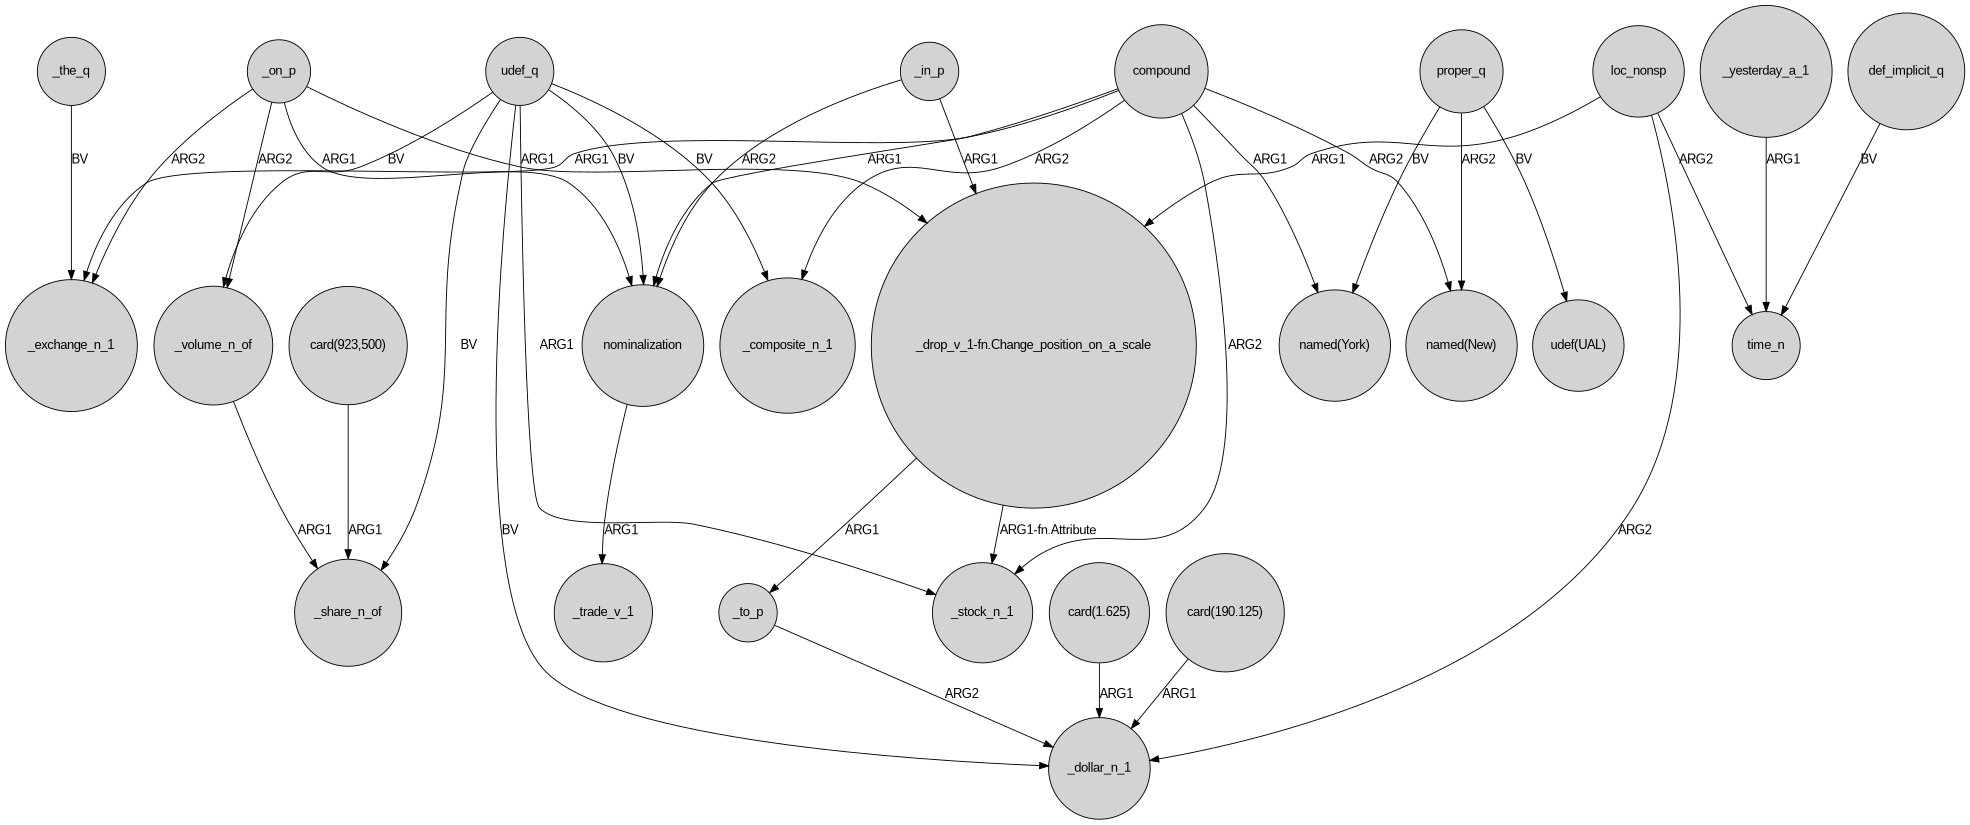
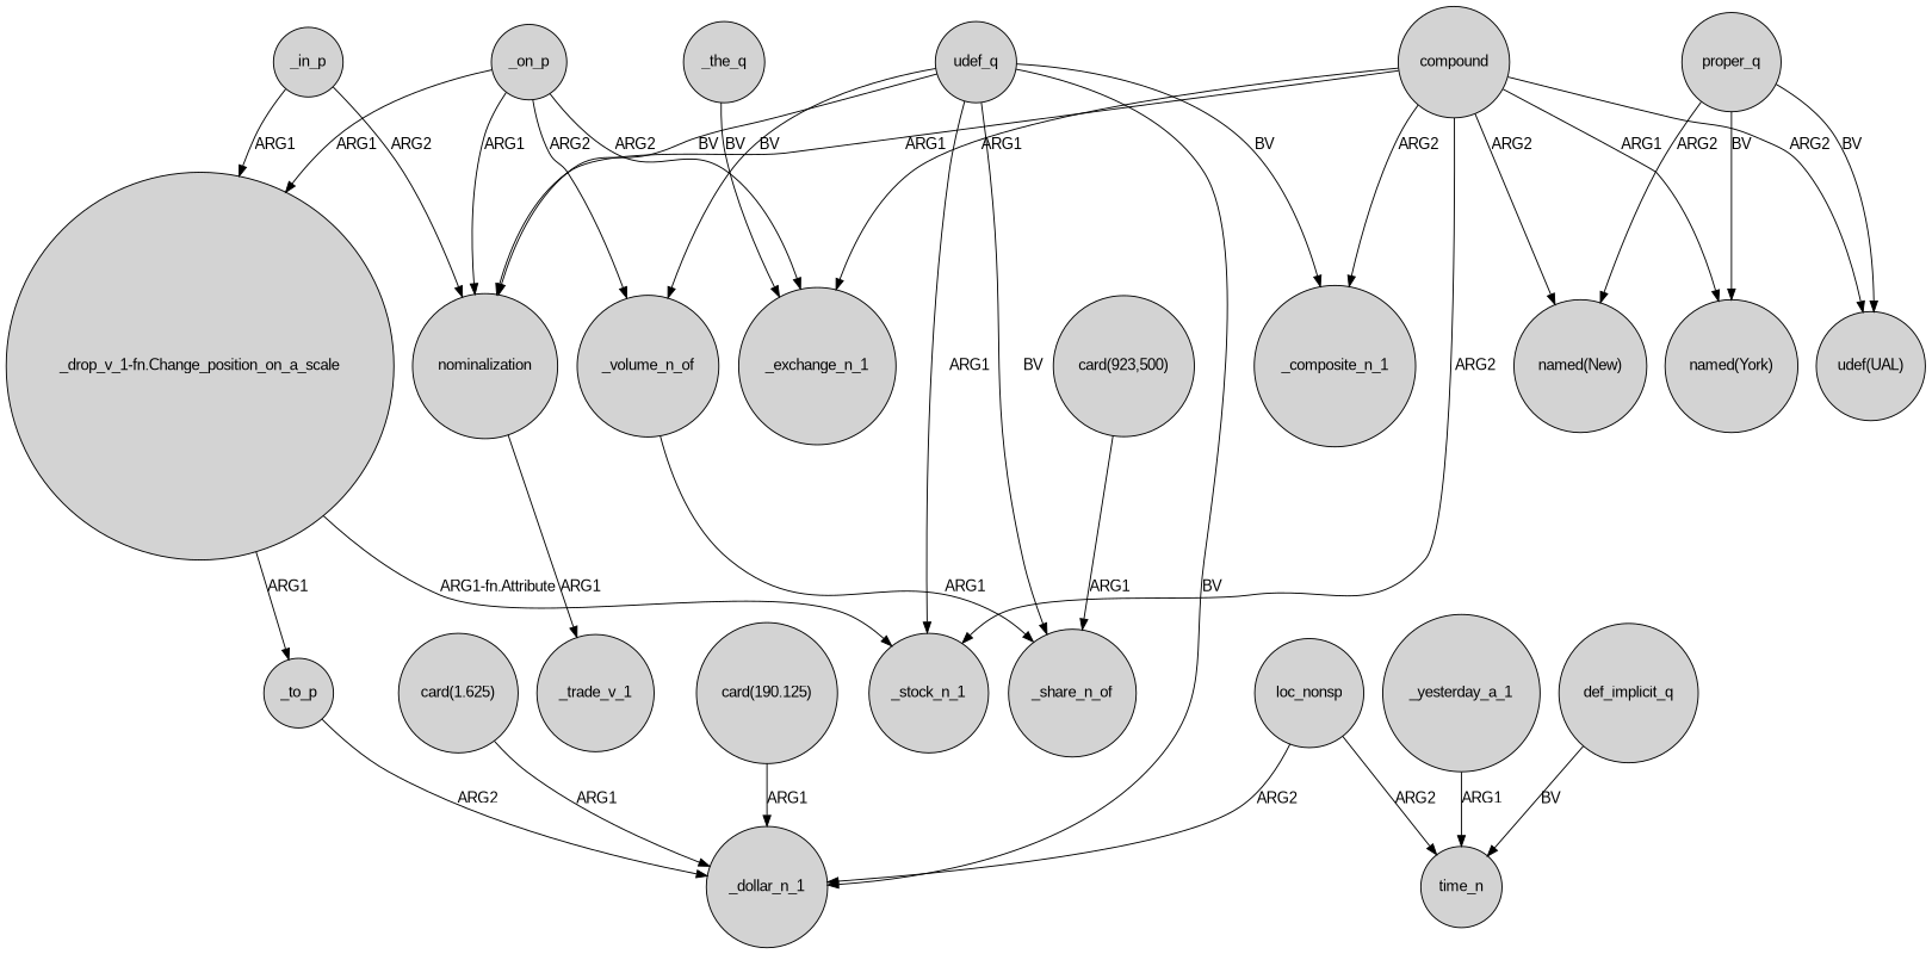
  digraph {
    fontname="Liberation Sans"
    node [fontname="Liberation Sans" shape=circle style=filled]
    edge [fontname="Liberation Sans"]
    _on_p
    nominalization
    "_drop_v_1-fn.Change_position_on_a_scale"
    _exchange_n_1
    _volume_n_of
    _trade_v_1
    _stock_n_1
    _to_p
    _share_n_of
    loc_nonsp
    _dollar_n_1
    time_n
    compound
    "named(New)"
    "named(York)"
    n16 [label="udef(UAL)"]
    _composite_n_1
    proper_q
    udef_q
    _in_p
    _yesterday_a_1
    "card(923,500)"
    "card(1.625)"
    _the_q
    "card(190.125)"
    def_implicit_q
    _on_p -> nominalization [label=ARG1]
    _on_p -> "_drop_v_1-fn.Change_position_on_a_scale" [label=ARG1]
    _on_p -> _exchange_n_1 [label=ARG2]
    _on_p -> _volume_n_of [label=ARG2]
    nominalization -> _trade_v_1 [label=ARG1]
    "_drop_v_1-fn.Change_position_on_a_scale" -> _stock_n_1 [label="ARG1-fn.Attribute"]
    "_drop_v_1-fn.Change_position_on_a_scale" -> _to_p [label=ARG1]
    _volume_n_of -> _share_n_of [label=ARG1]
    _to_p -> _dollar_n_1 [label=ARG2]
-   loc_nonsp -> "_drop_v_1-fn.Change_position_on_a_scale" [label=ARG1]
    loc_nonsp -> _dollar_n_1 [label=ARG2]
    loc_nonsp -> time_n [label=ARG2]
    compound -> nominalization [label=ARG1]
    compound -> _exchange_n_1 [label=ARG1]
    compound -> _stock_n_1 [label=ARG2]
    compound -> "named(New)" [label=ARG2]
    compound -> "named(York)" [label=ARG1]
+   compound -> n16 [label=ARG2]
    compound -> _composite_n_1 [label=ARG2]
    proper_q -> "named(New)" [label=ARG2]
    proper_q -> "named(York)" [label=BV]
    proper_q -> n16 [label=BV]
    udef_q -> nominalization [label=BV]
    udef_q -> _volume_n_of [label=BV]
    udef_q -> _stock_n_1 [label=ARG1]
    udef_q -> _share_n_of [label=BV]
    udef_q -> _dollar_n_1 [label=BV]
    udef_q -> _composite_n_1 [label=BV]
    _in_p -> nominalization [label=ARG2]
    _in_p -> "_drop_v_1-fn.Change_position_on_a_scale" [label=ARG1]
    _yesterday_a_1 -> time_n [label=ARG1]
    "card(923,500)" -> _share_n_of [label=ARG1]
    "card(1.625)" -> _dollar_n_1 [label=ARG1]
    _the_q -> _exchange_n_1 [label=BV]
    "card(190.125)" -> _dollar_n_1 [label=ARG1]
    def_implicit_q -> time_n [label=BV]
  }
